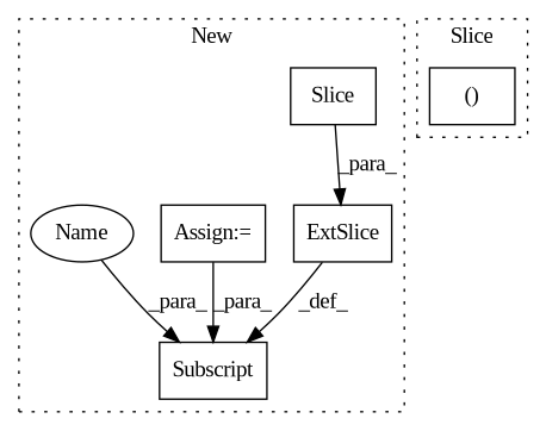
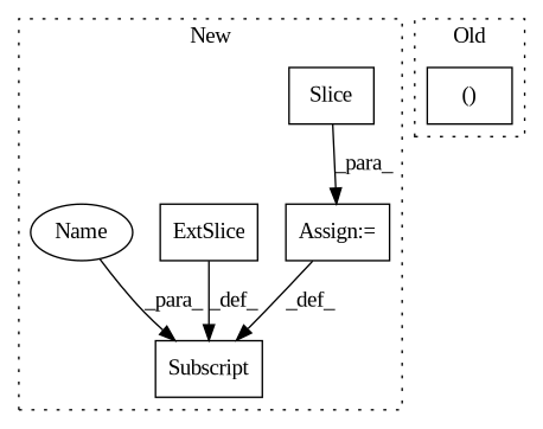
  digraph {
    fontname="Liberation Serif"
    node [fontname="Liberation Serif" l=5 s=1877 shape=box]
    edge [fontname="Liberation Serif"]
    n1 [a=80 l=2 label=Slice s=1890]
    n2 [a=63 l="22,0" label=Subscript s="1877,0"]
    n3 [a=85 label=ExtSlice]
    n4 [a=68 l=3 label="Assign:=" s=1899]
    n5 [a=87 label=Name shape=ellipse]
    n6 [a=54 l=14 label="()" s=1037]
    subgraph cluster_1 {
      label=New
      style=dotted
      n1
      n2
      n3
      n4
      n5
    }
    subgraph cluster_2 {
-     label=Slice
+     label=Old
      style=dotted
      n6
    }
-   n1 -> n3 [label=_para_]
+   n1 -> n4 [label=_para_]
    n3 -> n2 [label=_def_]
-   n4 -> n2 [label=_para_]
+   n4 -> n2 [label=_def_]
    n5 -> n2 [label=_para_]
  }
